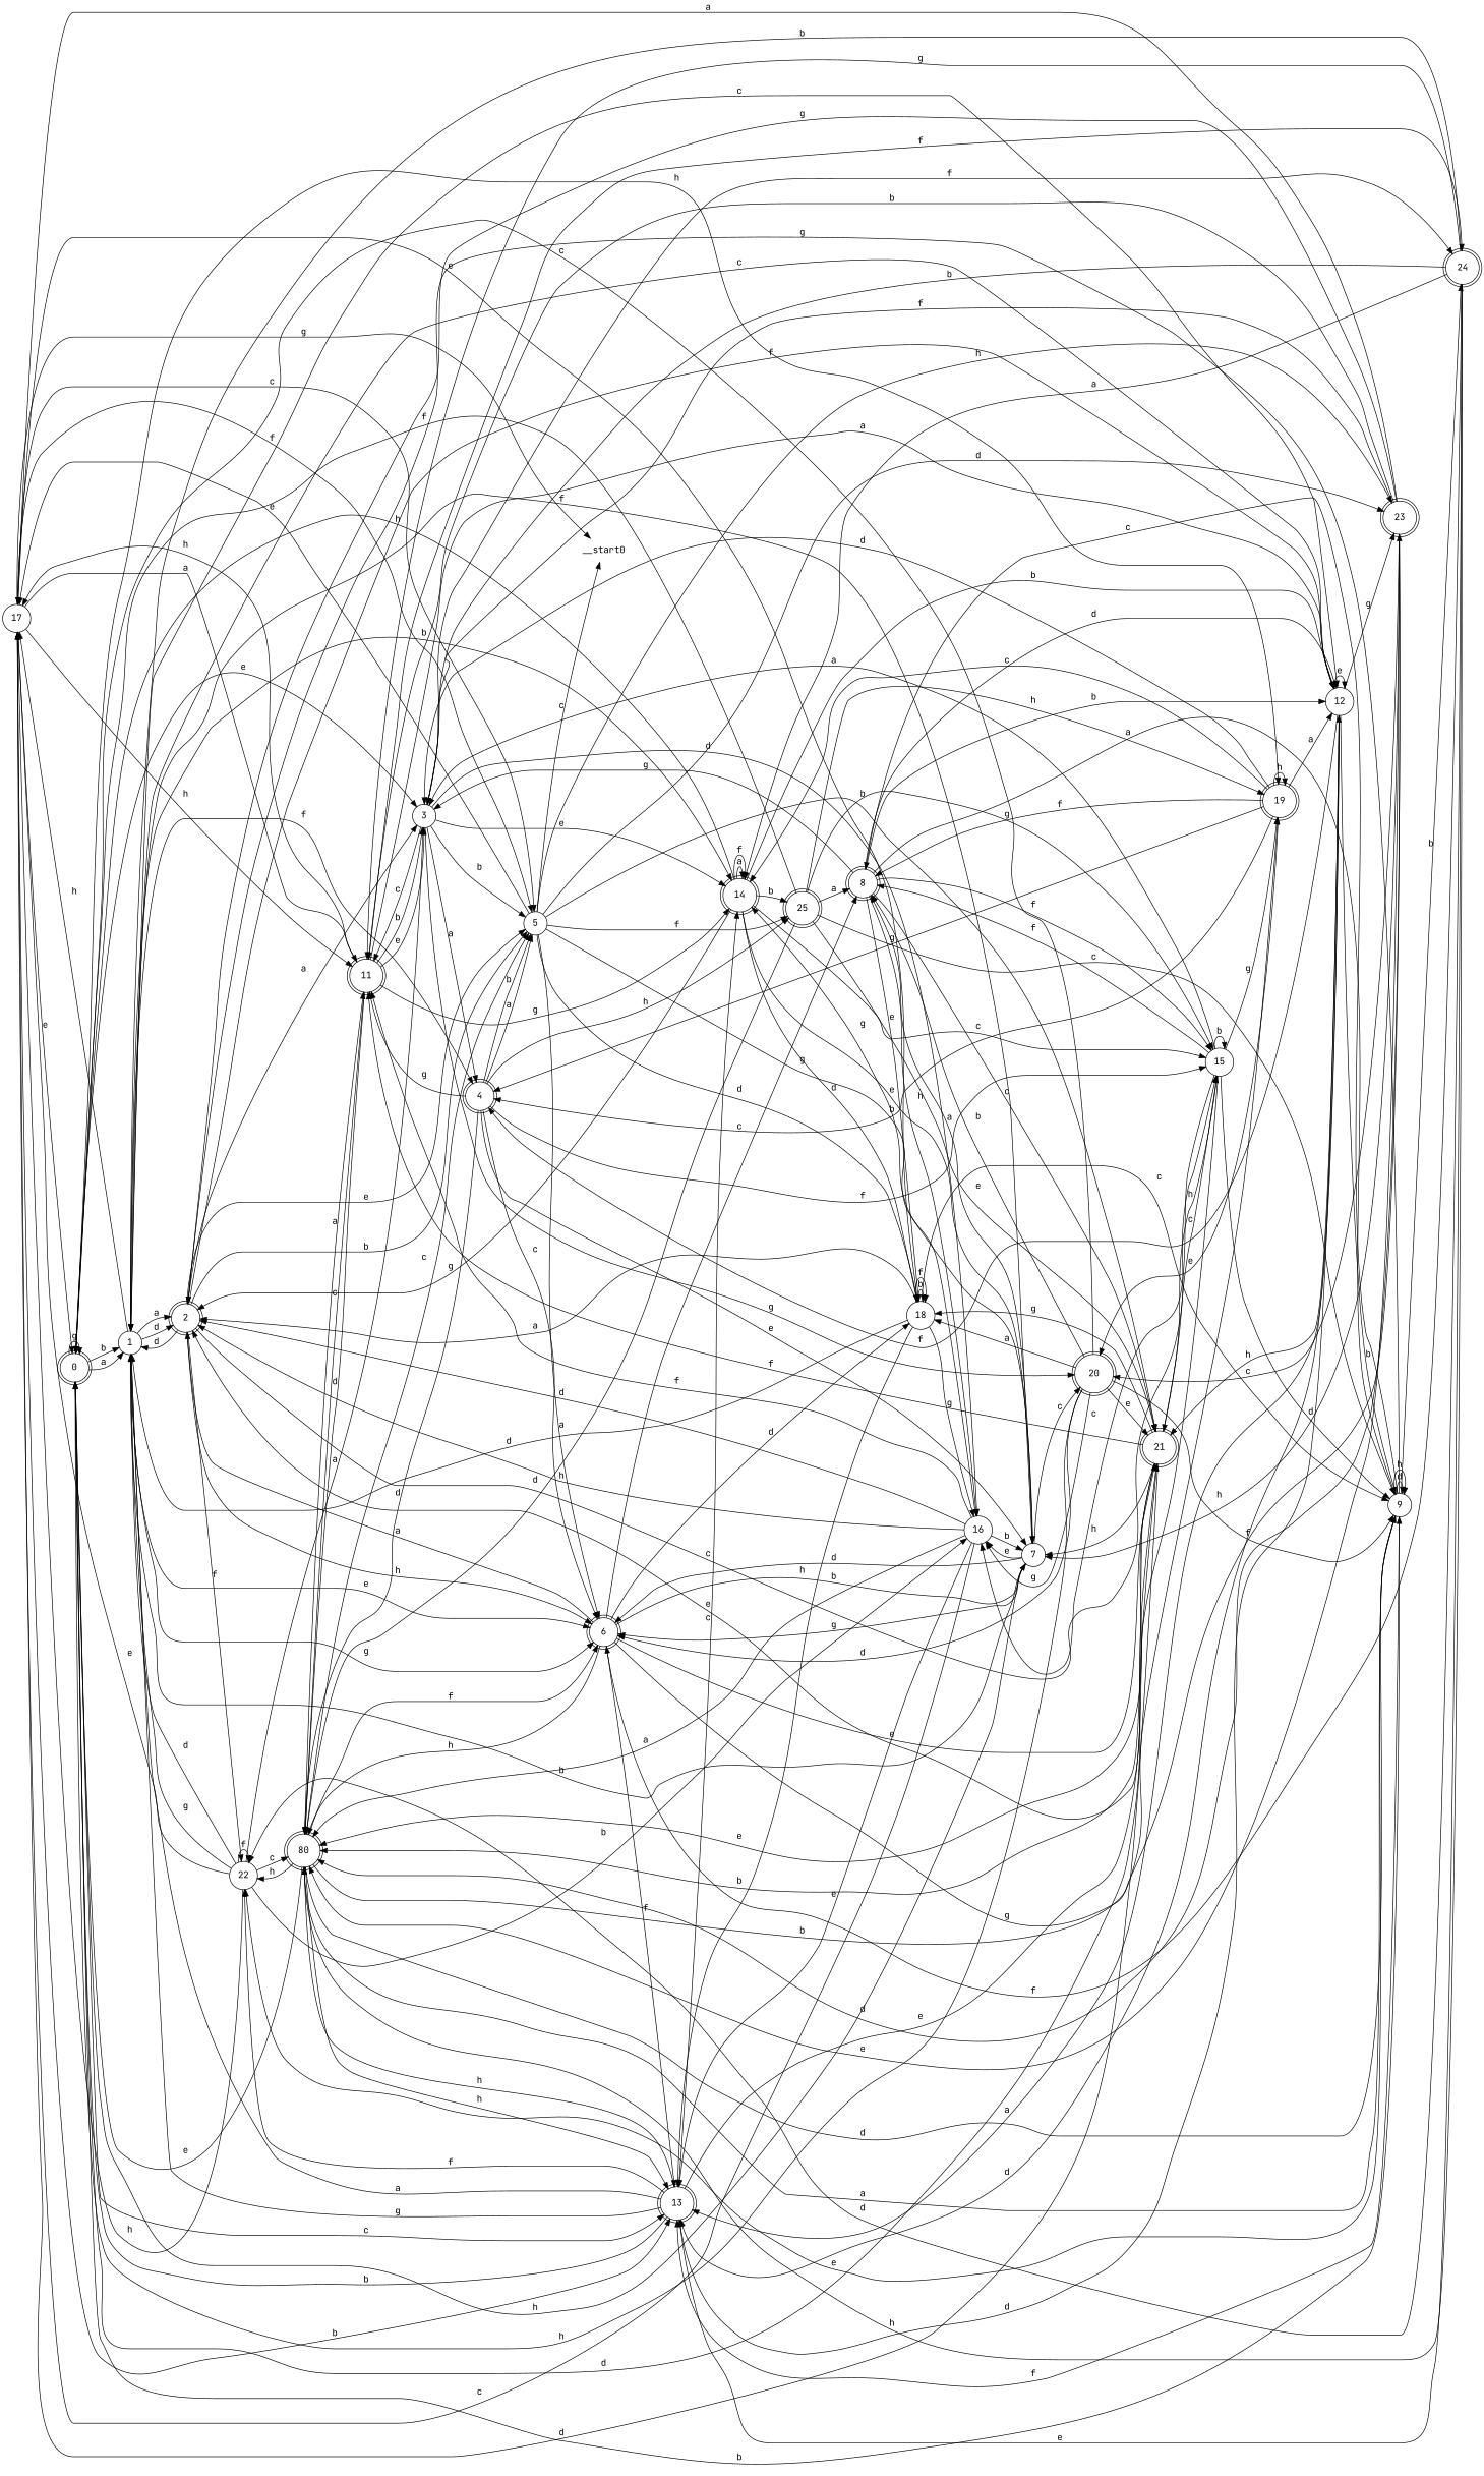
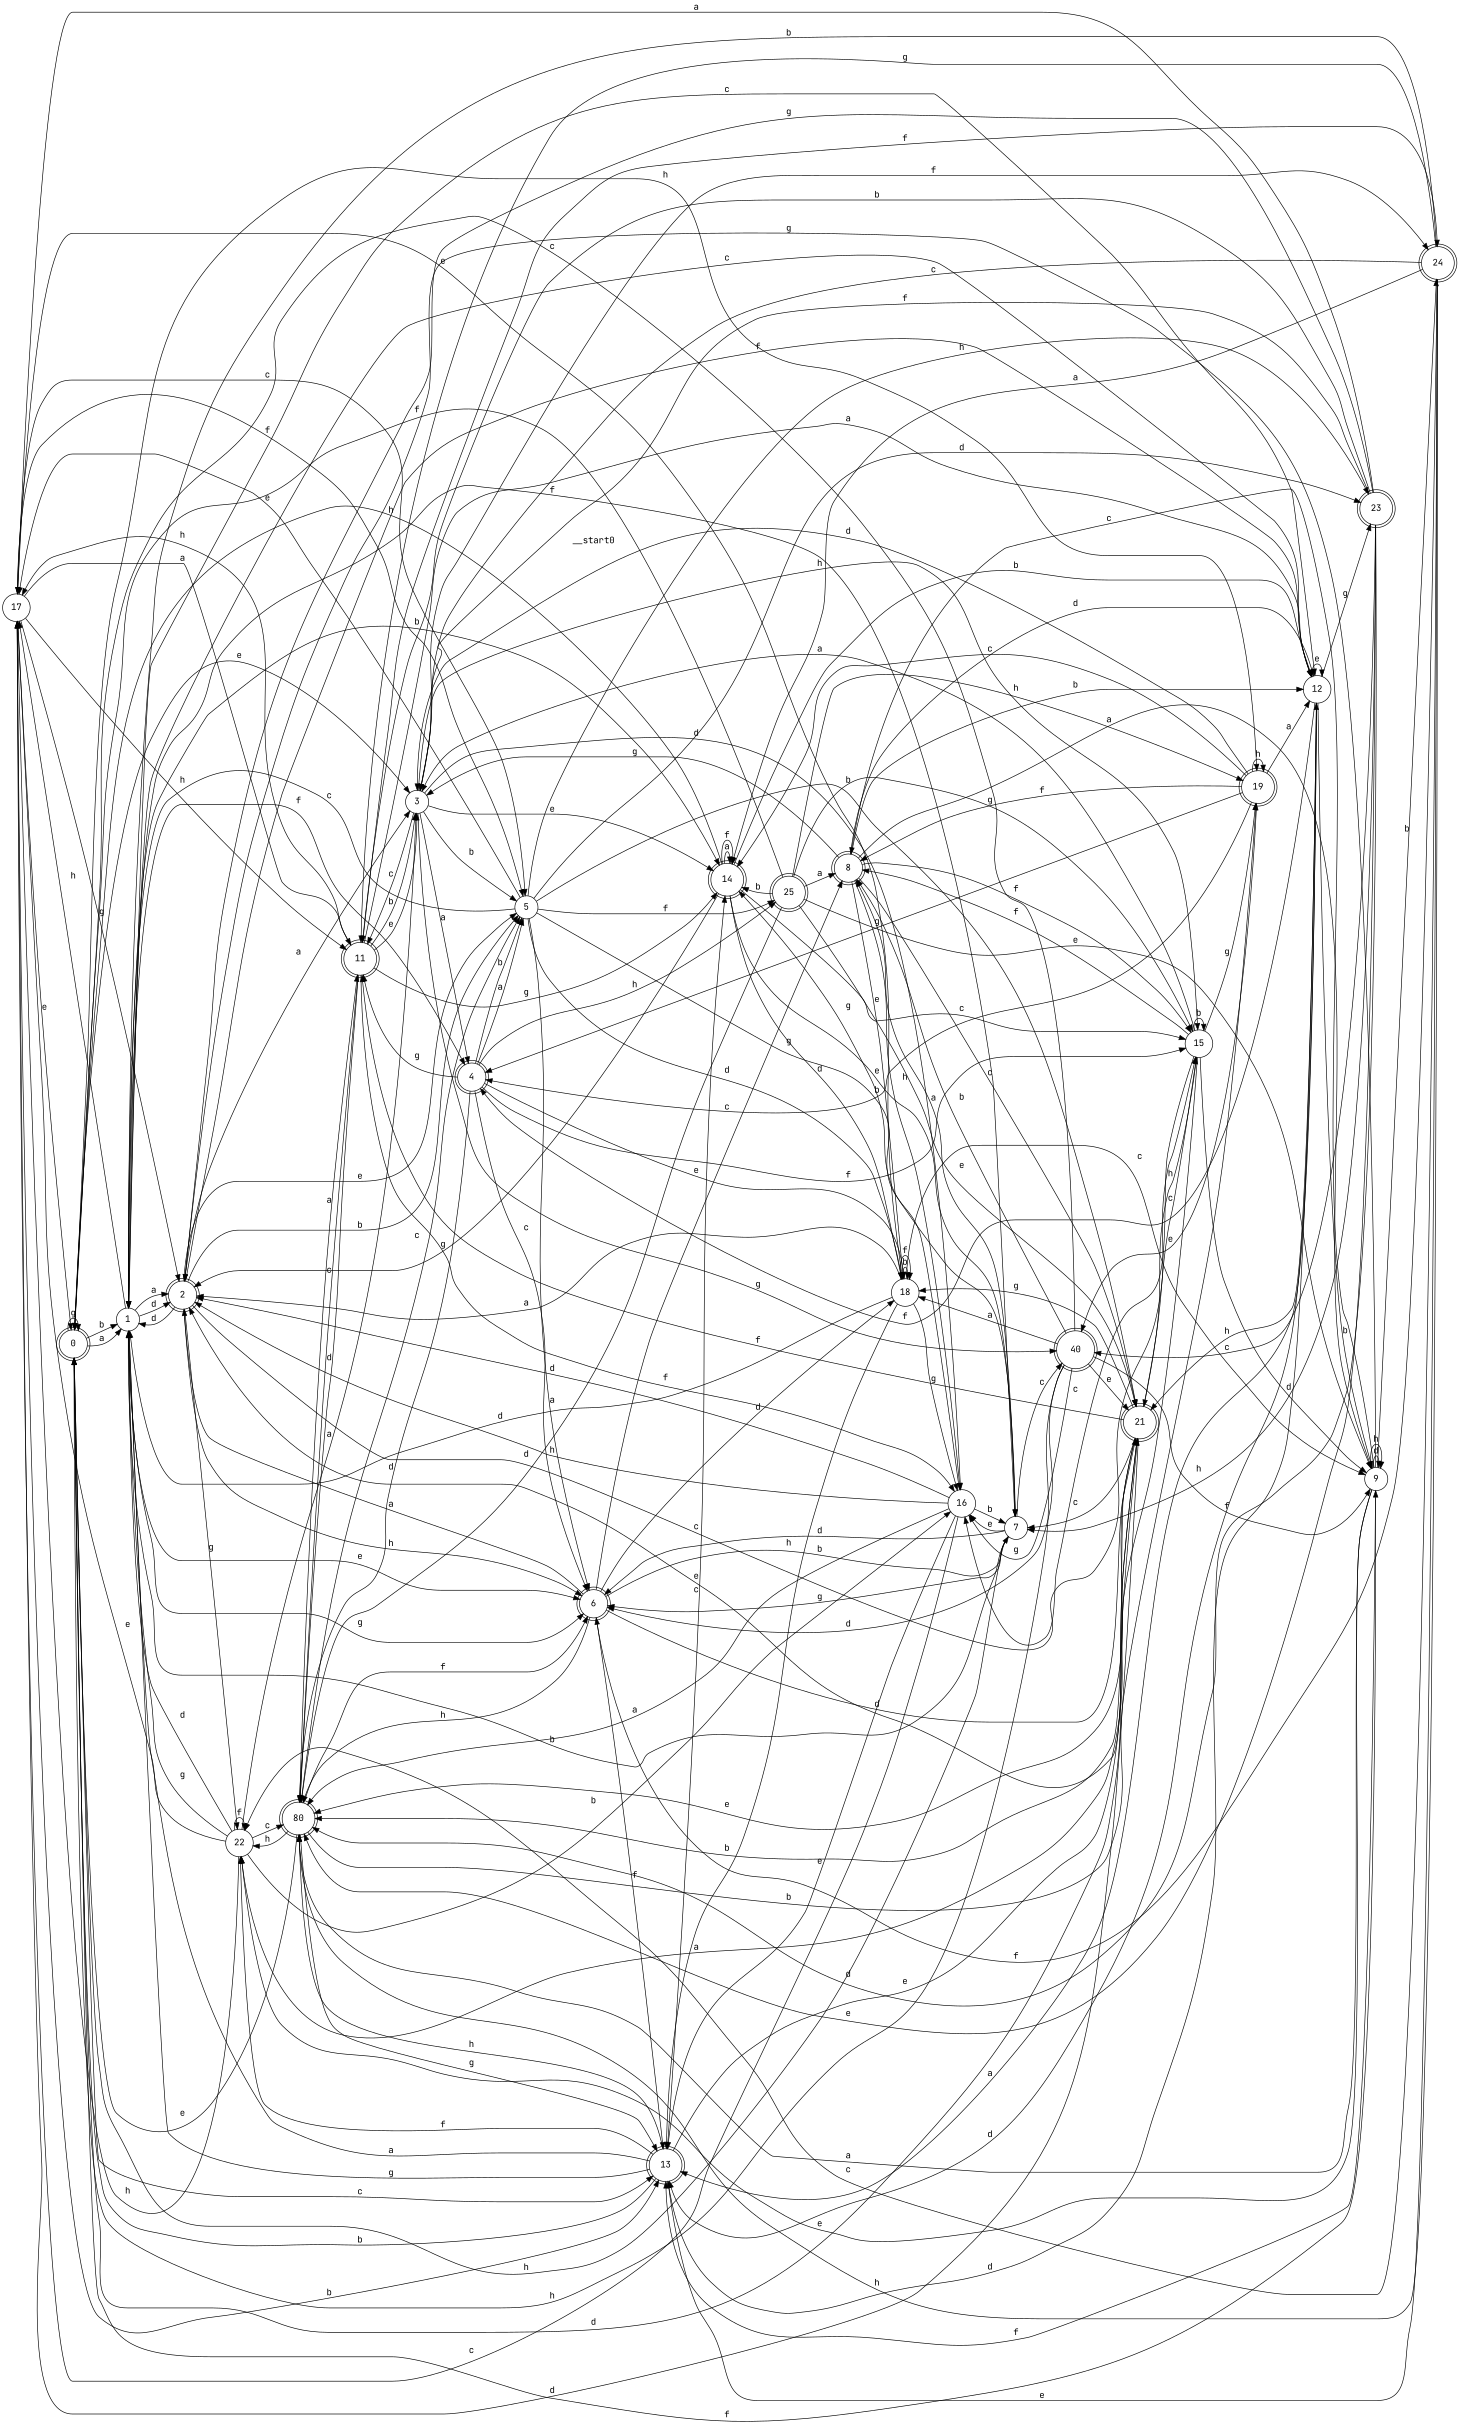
  digraph {
    fontname="JetBrains Mono"
    rankdir=LR
    node [fontname="JetBrains Mono" shape=doublecircle color=black fillcolor=white style="rounded,filled"]
    edge [fontname="JetBrains Mono"]
    __start0 [shape=none color="" fillcolor="" style=""]
    n2 [label=0]
    n3 [label=1 shape=circle style=filled]
    n4 [label=3 shape=circle style=filled]
    n5 [label=9 shape=circle style=filled]
    n6 [label=13]
    n7 [label=19]
    n8 [label=21]
    n9 [label=2]
    n10 [label=4]
    n11 [label=6]
    n12 [label=12 shape=circle style=filled]
    n13 [label=14]
    n14 [label=17 shape=circle style=filled]
    n15 [label=5 shape=circle style=filled]
    n16 [label=15 shape=circle style=filled]
    n17 [label=11]
    n18 [label=16 shape=circle style=filled]
-   n19 [label=20]
+   n19 [label=40]
    n20 [label=24]
    n21 [label=22 shape=circle style=filled]
    n22 [label=80]
    n23 [label=8]
    n24 [label=7 shape=circle style=filled]
    n25 [label=18 shape=circle style=filled]
    n26 [label=25]
    n27 [label=23]
    n2 -> n2 [label=g]
    n2 -> n3 [label=a]
    n2 -> n3 [label=b]
    n2 -> n4 [label=e]
-   n2 -> n5 [label=b]
+   n2 -> n5 [label=f]
    n2 -> n6 [label=c]
    n2 -> n7 [label=h]
    n2 -> n8 [label=d]
    n3 -> n9 [label=a]
    n3 -> n9 [label=d]
    n3 -> n10 [label=f]
    n3 -> n11 [label=e]
    n3 -> n11 [label=g]
    n3 -> n12 [label=c]
    n3 -> n13 [label=b]
    n3 -> n14 [label=h]
    n4 -> n10 [label=a]
    n4 -> n13 [label=e]
    n4 -> n15 [label=b]
+   n4 -> n16 [label=h]
    n4 -> n17 [label=c]
    n4 -> n18 [label=d]
    n4 -> n19 [label=g]
    n4 -> n20 [label=f]
    n5 -> n5 [label=d]
    n5 -> n5 [label=h]
    n5 -> n6 [label=f]
    n5 -> n9 [label=g]
    n5 -> n20 [label=b]
    n5 -> n21 [label=e]
    n5 -> n22 [label=a]
    n5 -> n23 [label=c]
    n6 -> n2 [label=b]
    n6 -> n3 [label=a]
    n6 -> n3 [label=g]
    n6 -> n8 [label=e]
    n6 -> n12 [label=d]
    n6 -> n13 [label=c]
    n6 -> n21 [label=f]
    n6 -> n22 [label=h]
    n7 -> n4 [label=d]
    n7 -> n7 [label=h]
    n7 -> n10 [label=b]
    n7 -> n10 [label=g]
    n7 -> n12 [label=a]
    n7 -> n13 [label=c]
    n7 -> n19 [label=e]
    n7 -> n23 [label=f]
    n8 -> n14 [label=d]
    n8 -> n16 [label=c]
    n8 -> n17 [label=f]
+   n8 -> n21 [label=a]
    n8 -> n22 [label=b]
    n8 -> n22 [label=e]
-   n8 -> n24 [label=h]
+   n8 -> n24 [label=c]
    n8 -> n25 [label=g]
    n9 -> n3 [label=d]
    n9 -> n4 [label=a]
    n9 -> n11 [label=h]
    n9 -> n12 [label=f]
    n9 -> n15 [label=b]
    n9 -> n15 [label=e]
    n9 -> n16 [label=c]
-   n9 -> n21 [label=f]
+   n9 -> n21 [label=g]
    n10 -> n11 [label=c]
    n10 -> n15 [label=a]
    n10 -> n15 [label=b]
    n10 -> n16 [label=f]
    n10 -> n17 [label=g]
    n10 -> n22 [label=d]
-   n10 -> n24 [label=e]
+   n10 -> n25 [label=e]
    n10 -> n26 [label=h]
    n11 -> n6 [label=f]
-   n11 -> n8 [label=e]
+   n11 -> n8 [label=d]
    n11 -> n9 [label=a]
    n11 -> n22 [label=h]
    n11 -> n23 [label=c]
    n11 -> n24 [label=b]
    n11 -> n25 [label=d]
-   n11 -> n27 [label=g]
    n12 -> n3 [label=c]
    n12 -> n5 [label=b]
    n12 -> n6 [label=a]
    n12 -> n6 [label=d]
    n12 -> n8 [label=h]
    n12 -> n10 [label=f]
    n12 -> n12 [label=e]
    n12 -> n27 [label=g]
    n13 -> n2 [label=h]
    n13 -> n9 [label=g]
    n13 -> n12 [label=b]
    n13 -> n13 [label=a]
    n13 -> n13 [label=f]
    n13 -> n16 [label=c]
    n13 -> n24 [label=e]
    n13 -> n25 [label=d]
    n14 -> n2 [label=e]
    n14 -> n6 [label=b]
-   n14 -> __start0 [label=g]
+   n14 -> n9 [label=g]
    n14 -> n15 [label=c]
    n14 -> n15 [label=f]
    n14 -> n17 [label=a]
    n14 -> n17 [label=h]
-   n15 -> __start0 [label=c]
+   n15 -> n3 [label=c]
    n15 -> n8 [label=b]
    n15 -> n11 [label=a]
    n15 -> n14 [label=e]
    n15 -> n24 [label=g]
    n15 -> n25 [label=d]
    n15 -> n26 [label=f]
    n15 -> n27 [label=d]
    n15 -> n27 [label=h]
    n16 -> n4 [label=a]
    n16 -> n5 [label=d]
    n16 -> n7 [label=g]
    n16 -> n8 [label=h]
    n16 -> n9 [label=e]
    n16 -> n16 [label=b]
    n16 -> n18 [label=c]
    n16 -> n23 [label=f]
    n17 -> n4 [label=b]
    n17 -> n4 [label=e]
    n17 -> n12 [label=a]
    n17 -> n13 [label=g]
    n17 -> n14 [label=h]
    n17 -> n20 [label=f]
    n17 -> n22 [label=c]
    n17 -> n22 [label=d]
    n18 -> n6 [label=e]
    n18 -> n9 [label=d]
    n18 -> n9 [label=h]
    n18 -> n13 [label=g]
    n18 -> n14 [label=c]
-   n18 -> n17 [label=f]
+   n17 -> n18 [label=f]
    n18 -> n22 [label=a]
    n18 -> n24 [label=b]
    n19 -> n2 [label=c]
    n19 -> n2 [label=h]
    n19 -> n5 [label=f]
    n19 -> n8 [label=e]
    n19 -> n11 [label=d]
    n19 -> n18 [label=g]
    n19 -> n23 [label=b]
    n19 -> n25 [label=a]
    n20 -> n3 [label=b]
-   n20 -> n4 [label=b]
+   n20 -> n4 [label=c]
    n20 -> n6 [label=e]
    n20 -> n11 [label=f]
    n20 -> n13 [label=a]
    n20 -> n17 [label=g]
-   n20 -> n21 [label=d]
+   n20 -> n21 [label=c]
    n20 -> n22 [label=h]
    n21 -> n3 [label=d]
    n21 -> n3 [label=g]
    n21 -> n4 [label=a]
    n21 -> n14 [label=e]
    n21 -> n14 [label=h]
    n21 -> n18 [label=b]
    n21 -> n21 [label=f]
    n21 -> n22 [label=c]
    n22 -> n2 [label=e]
-   n22 -> n5 [label=d]
-   n22 -> n6 [label=h]
+   n22 -> n6 [label=g]
    n22 -> n7 [label=b]
    n22 -> n11 [label=f]
    n22 -> n15 [label=c]
    n22 -> n17 [label=a]
    n22 -> n21 [label=h]
    n23 -> n4 [label=g]
    n23 -> n5 [label=a]
    n23 -> n8 [label=c]
    n23 -> n12 [label=b]
    n23 -> n12 [label=d]
    n23 -> n16 [label=f]
    n23 -> n18 [label=h]
    n23 -> n25 [label=e]
    n24 -> n2 [label=h]
    n24 -> n3 [label=b]
    n24 -> n3 [label=f]
    n24 -> n11 [label=d]
    n24 -> n11 [label=g]
    n24 -> n18 [label=e]
    n24 -> n19 [label=c]
    n24 -> n23 [label=a]
    n25 -> n3 [label=d]
    n25 -> n5 [label=c]
    n25 -> n6 [label=h]
    n25 -> n9 [label=a]
    n25 -> n14 [label=e]
    n25 -> n18 [label=g]
    n25 -> n25 [label=b]
    n25 -> n25 [label=f]
    n26 -> n2 [label=f]
-   n26 -> n5 [label=c]
+   n26 -> n5 [label=e]
    n26 -> n7 [label=h]
    n26 -> n8 [label=e]
-   n13 -> n26 [label=b]
+   n26 -> n13 [label=b]
    n26 -> n16 [label=g]
    n26 -> n22 [label=d]
    n26 -> n23 [label=a]
    n27 -> n4 [label=f]
    n27 -> n9 [label=g]
    n27 -> n14 [label=a]
    n27 -> n17 [label=b]
    n27 -> n19 [label=c]
    n27 -> n22 [label=d]
    n27 -> n22 [label=e]
    n27 -> n24 [label=h]
  }
